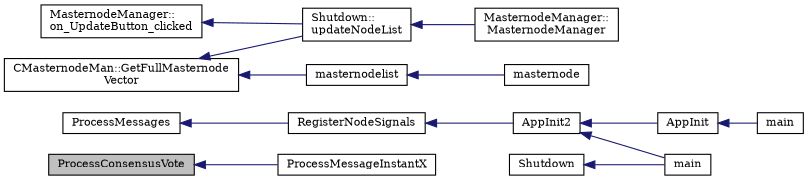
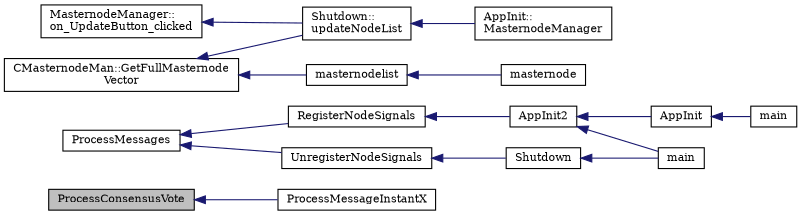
  digraph {
    fontname="DejaVu Serif"
    rankdir=LR
    node [color=black fillcolor=white fontname="DejaVu Serif" fontsize=10 shape=record style=filled]
    edge [color=midnightblue dir=back fontname="DejaVu Serif" fontsize=10 labelfontname=Helvetica labelfontsize=10 style=solid]
    n1 [fillcolor=grey75 fontcolor=black height=0.2 label=ProcessConsensusVote width=0.4]
    n2 [height=0.2 label=ProcessMessageInstantX width=0.4]
    n3 [height=0.2 label=ProcessMessages width=0.4]
    n4 [height=0.2 label=RegisterNodeSignals width=0.4]
+   n5 [height=0.2 label=UnregisterNodeSignals width=0.4]
    n6 [height=0.2 label="CMasternodeMan::GetFullMasternode\lVector" width=0.4]
    n7 [height=0.2 label="Shutdown::\lupdateNodeList" width=0.4]
    n8 [height=0.2 label=masternodelist width=0.4]
    n9 [height=0.2 label=AppInit2 width=0.4]
    n10 [height=0.2 label=Shutdown width=0.4]
    n11 [height=0.2 label=AppInit width=0.4]
    n12 [height=0.2 label=main width=0.4]
    n13 [height=0.2 label=main width=0.4]
-   n14 [height=0.2 label="MasternodeManager::\lMasternodeManager" width=0.4]
+   n14 [height=0.2 label="AppInit::\lMasternodeManager" width=0.4]
    n15 [height=0.2 label="MasternodeManager::\lon_UpdateButton_clicked" width=0.4]
    n16 [height=0.2 label=masternode width=0.4]
    n1 -> n2
    n3 -> n4
+   n3 -> n5
    n4 -> n9
+   n5 -> n10
    n6 -> n7
    n6 -> n8
    n7 -> n14
    n8 -> n16
    n9 -> n11
    n9 -> n12
    n10 -> n12
    n11 -> n13
    n15 -> n7
  }
